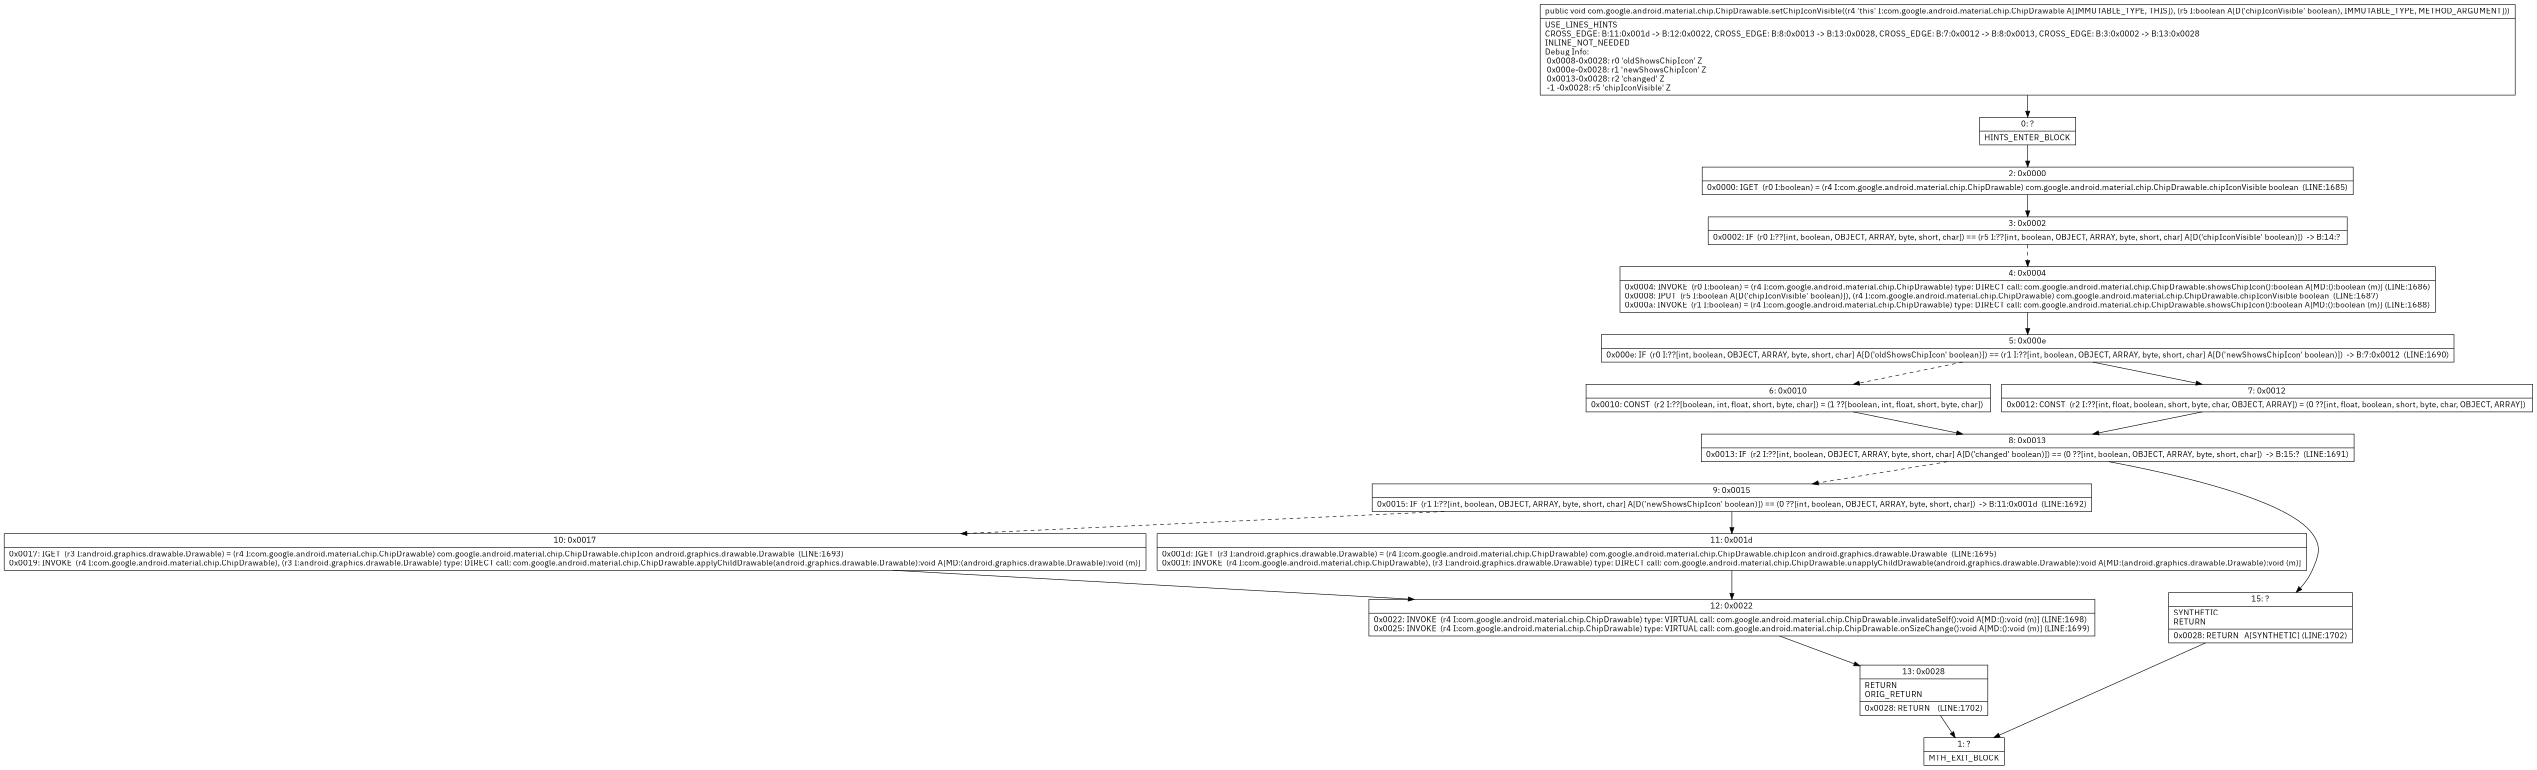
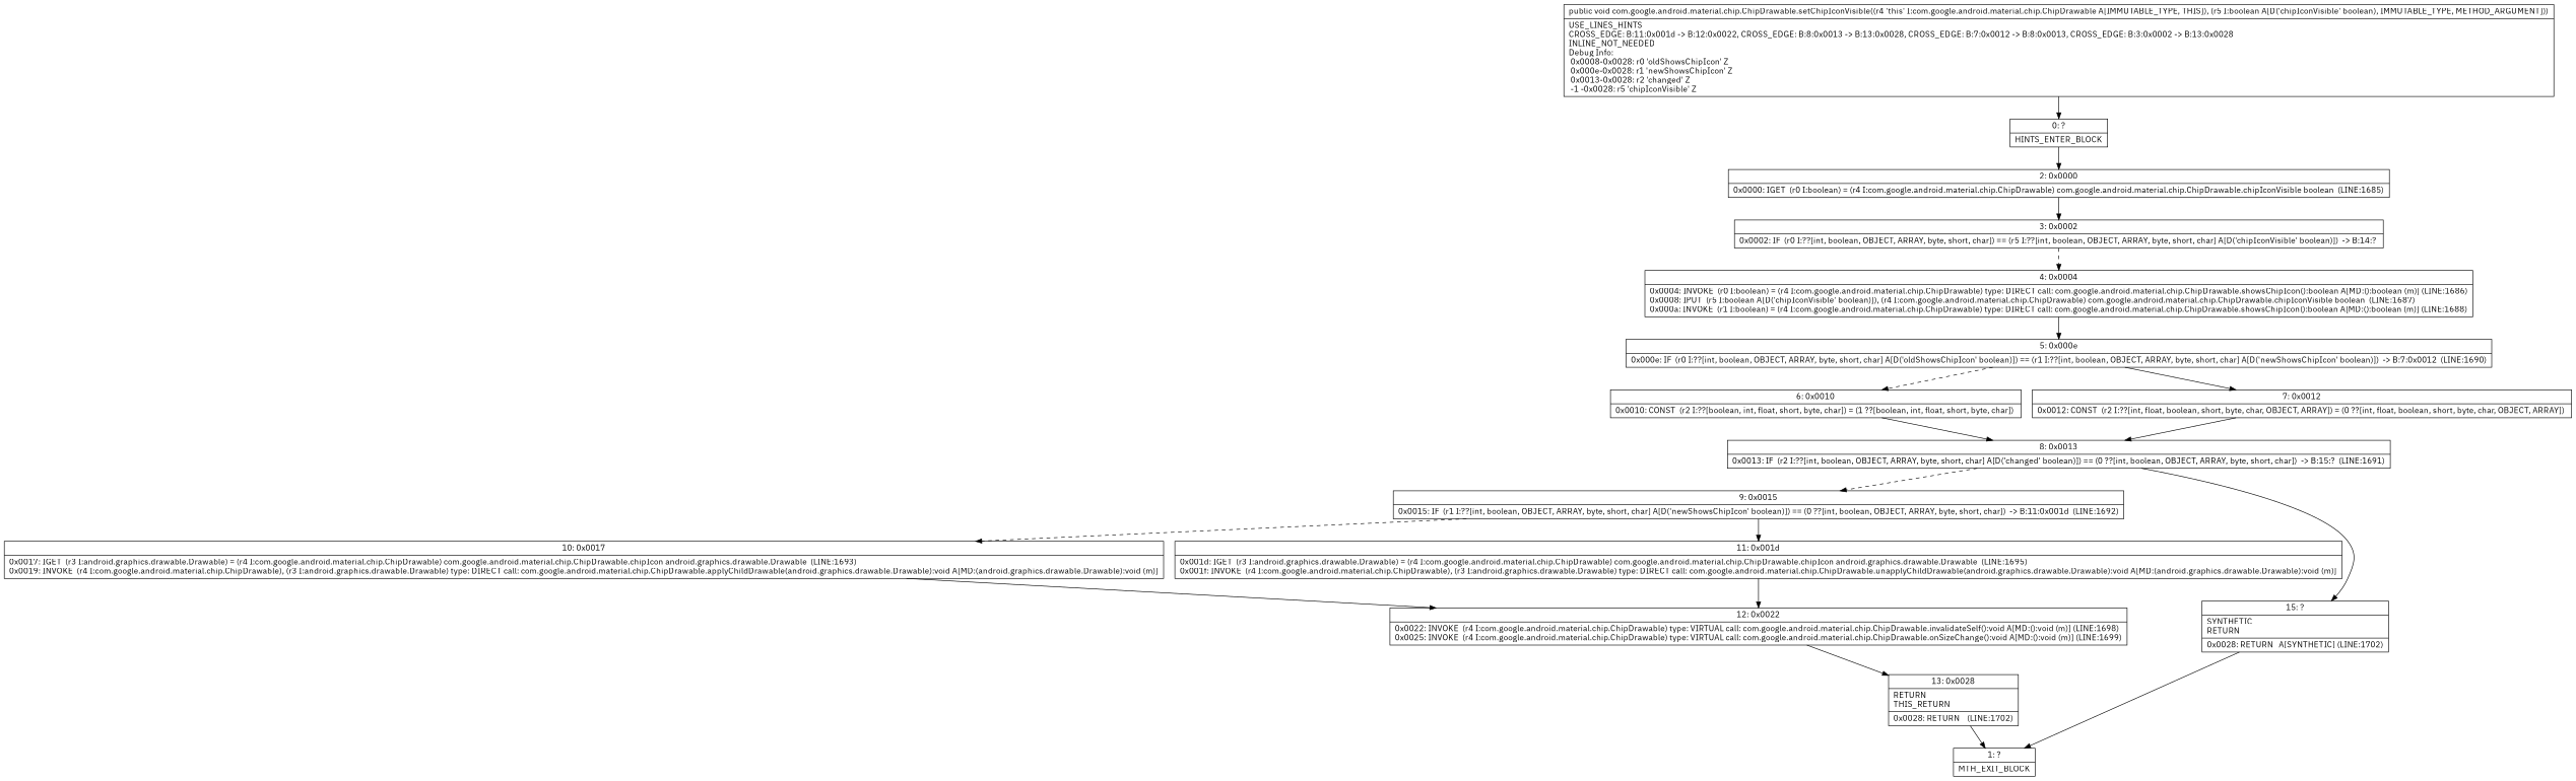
  digraph {
    fontname="IBM Plex Sans"
    node [fontname="IBM Plex Sans" shape=record]
    edge [fontname="IBM Plex Sans"]
    n1 [label="{0\:\ ?|HINTS_ENTER_BLOCK\l}"]
    n2 [label="{2\:\ 0x0000|0x0000: IGET  (r0 I:boolean) = (r4 I:com.google.android.material.chip.ChipDrawable) com.google.android.material.chip.ChipDrawable.chipIconVisible boolean  (LINE:1685)\l}"]
    n3 [label="{3\:\ 0x0002|0x0002: IF  (r0 I:??[int, boolean, OBJECT, ARRAY, byte, short, char]) == (r5 I:??[int, boolean, OBJECT, ARRAY, byte, short, char] A[D('chipIconVisible' boolean)])  \-\> B:14:? \l}"]
    n4 [label="{4\:\ 0x0004|0x0004: INVOKE  (r0 I:boolean) = (r4 I:com.google.android.material.chip.ChipDrawable) type: DIRECT call: com.google.android.material.chip.ChipDrawable.showsChipIcon():boolean A[MD:():boolean (m)] (LINE:1686)\l0x0008: IPUT  (r5 I:boolean A[D('chipIconVisible' boolean)]), (r4 I:com.google.android.material.chip.ChipDrawable) com.google.android.material.chip.ChipDrawable.chipIconVisible boolean  (LINE:1687)\l0x000a: INVOKE  (r1 I:boolean) = (r4 I:com.google.android.material.chip.ChipDrawable) type: DIRECT call: com.google.android.material.chip.ChipDrawable.showsChipIcon():boolean A[MD:():boolean (m)] (LINE:1688)\l}"]
    n5 [label="{5\:\ 0x000e|0x000e: IF  (r0 I:??[int, boolean, OBJECT, ARRAY, byte, short, char] A[D('oldShowsChipIcon' boolean)]) == (r1 I:??[int, boolean, OBJECT, ARRAY, byte, short, char] A[D('newShowsChipIcon' boolean)])  \-\> B:7:0x0012  (LINE:1690)\l}"]
    n6 [label="{6\:\ 0x0010|0x0010: CONST  (r2 I:??[boolean, int, float, short, byte, char]) = (1 ??[boolean, int, float, short, byte, char]) \l}"]
    n7 [label="{7\:\ 0x0012|0x0012: CONST  (r2 I:??[int, float, boolean, short, byte, char, OBJECT, ARRAY]) = (0 ??[int, float, boolean, short, byte, char, OBJECT, ARRAY]) \l}"]
    n8 [label="{8\:\ 0x0013|0x0013: IF  (r2 I:??[int, boolean, OBJECT, ARRAY, byte, short, char] A[D('changed' boolean)]) == (0 ??[int, boolean, OBJECT, ARRAY, byte, short, char])  \-\> B:15:?  (LINE:1691)\l}"]
    n9 [label="{9\:\ 0x0015|0x0015: IF  (r1 I:??[int, boolean, OBJECT, ARRAY, byte, short, char] A[D('newShowsChipIcon' boolean)]) == (0 ??[int, boolean, OBJECT, ARRAY, byte, short, char])  \-\> B:11:0x001d  (LINE:1692)\l}"]
    n10 [label="{15\:\ ?|SYNTHETIC\lRETURN\l|0x0028: RETURN   A[SYNTHETIC] (LINE:1702)\l}"]
    n11 [label="{10\:\ 0x0017|0x0017: IGET  (r3 I:android.graphics.drawable.Drawable) = (r4 I:com.google.android.material.chip.ChipDrawable) com.google.android.material.chip.ChipDrawable.chipIcon android.graphics.drawable.Drawable  (LINE:1693)\l0x0019: INVOKE  (r4 I:com.google.android.material.chip.ChipDrawable), (r3 I:android.graphics.drawable.Drawable) type: DIRECT call: com.google.android.material.chip.ChipDrawable.applyChildDrawable(android.graphics.drawable.Drawable):void A[MD:(android.graphics.drawable.Drawable):void (m)]\l}"]
    n12 [label="{11\:\ 0x001d|0x001d: IGET  (r3 I:android.graphics.drawable.Drawable) = (r4 I:com.google.android.material.chip.ChipDrawable) com.google.android.material.chip.ChipDrawable.chipIcon android.graphics.drawable.Drawable  (LINE:1695)\l0x001f: INVOKE  (r4 I:com.google.android.material.chip.ChipDrawable), (r3 I:android.graphics.drawable.Drawable) type: DIRECT call: com.google.android.material.chip.ChipDrawable.unapplyChildDrawable(android.graphics.drawable.Drawable):void A[MD:(android.graphics.drawable.Drawable):void (m)]\l}"]
    n13 [label="{1\:\ ?|MTH_EXIT_BLOCK\l}"]
    n14 [label="{12\:\ 0x0022|0x0022: INVOKE  (r4 I:com.google.android.material.chip.ChipDrawable) type: VIRTUAL call: com.google.android.material.chip.ChipDrawable.invalidateSelf():void A[MD:():void (m)] (LINE:1698)\l0x0025: INVOKE  (r4 I:com.google.android.material.chip.ChipDrawable) type: VIRTUAL call: com.google.android.material.chip.ChipDrawable.onSizeChange():void A[MD:():void (m)] (LINE:1699)\l}"]
-   n15 [label="{13\:\ 0x0028|RETURN\lORIG_RETURN\l|0x0028: RETURN    (LINE:1702)\l}"]
+   n15 [label="{13\:\ 0x0028|RETURN\lTHIS_RETURN\l|0x0028: RETURN    (LINE:1702)\l}"]
    n16 [label="{public void com.google.android.material.chip.ChipDrawable.setChipIconVisible((r4 'this' I:com.google.android.material.chip.ChipDrawable A[IMMUTABLE_TYPE, THIS]), (r5 I:boolean A[D('chipIconVisible' boolean), IMMUTABLE_TYPE, METHOD_ARGUMENT]))  | USE_LINES_HINTS\lCROSS_EDGE: B:11:0x001d \-\> B:12:0x0022, CROSS_EDGE: B:8:0x0013 \-\> B:13:0x0028, CROSS_EDGE: B:7:0x0012 \-\> B:8:0x0013, CROSS_EDGE: B:3:0x0002 \-\> B:13:0x0028\lINLINE_NOT_NEEDED\lDebug Info:\l  0x0008\-0x0028: r0 'oldShowsChipIcon' Z\l  0x000e\-0x0028: r1 'newShowsChipIcon' Z\l  0x0013\-0x0028: r2 'changed' Z\l  \-1 \-0x0028: r5 'chipIconVisible' Z\l}"]
    n1 -> n2
    n2 -> n3
    n3 -> n4 [style=dashed]
    n4 -> n5
    n5 -> n6 [style=dashed]
    n5 -> n7
    n6 -> n8
    n7 -> n8
    n8 -> n9 [style=dashed]
    n8 -> n10
    n9 -> n11 [style=dashed]
    n9 -> n12
    n10 -> n13
    n11 -> n14
    n12 -> n14
    n14 -> n15
    n15 -> n13
    n16 -> n1
  }
